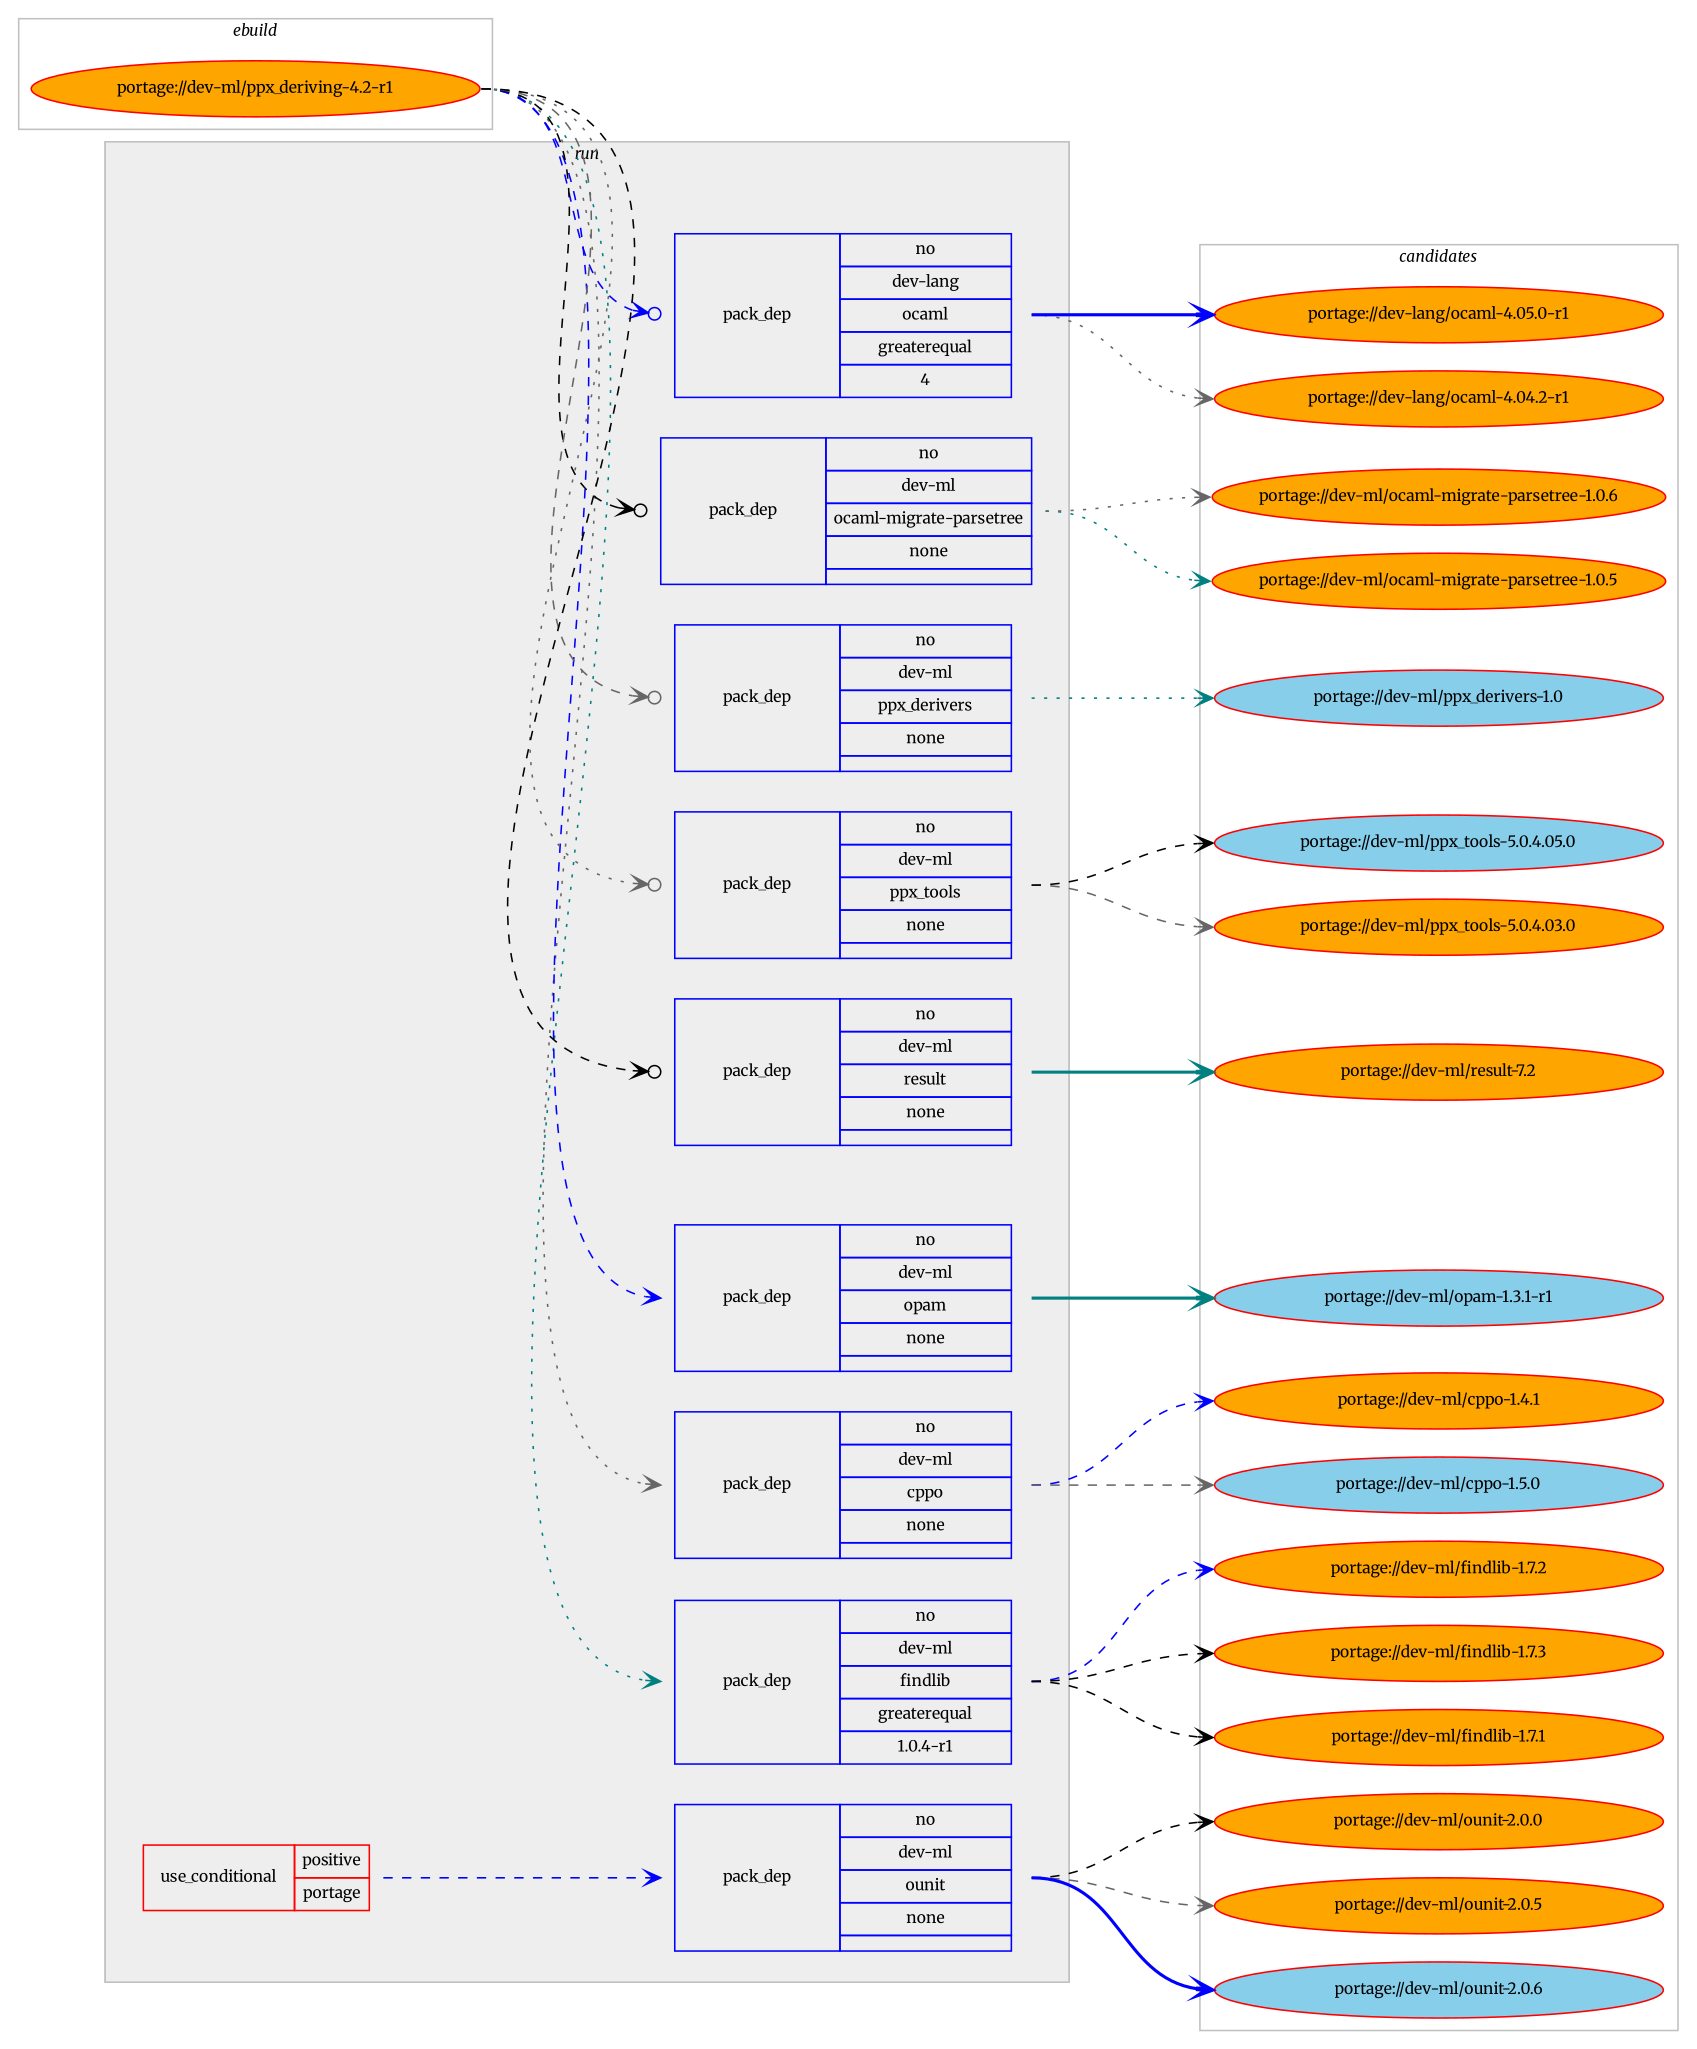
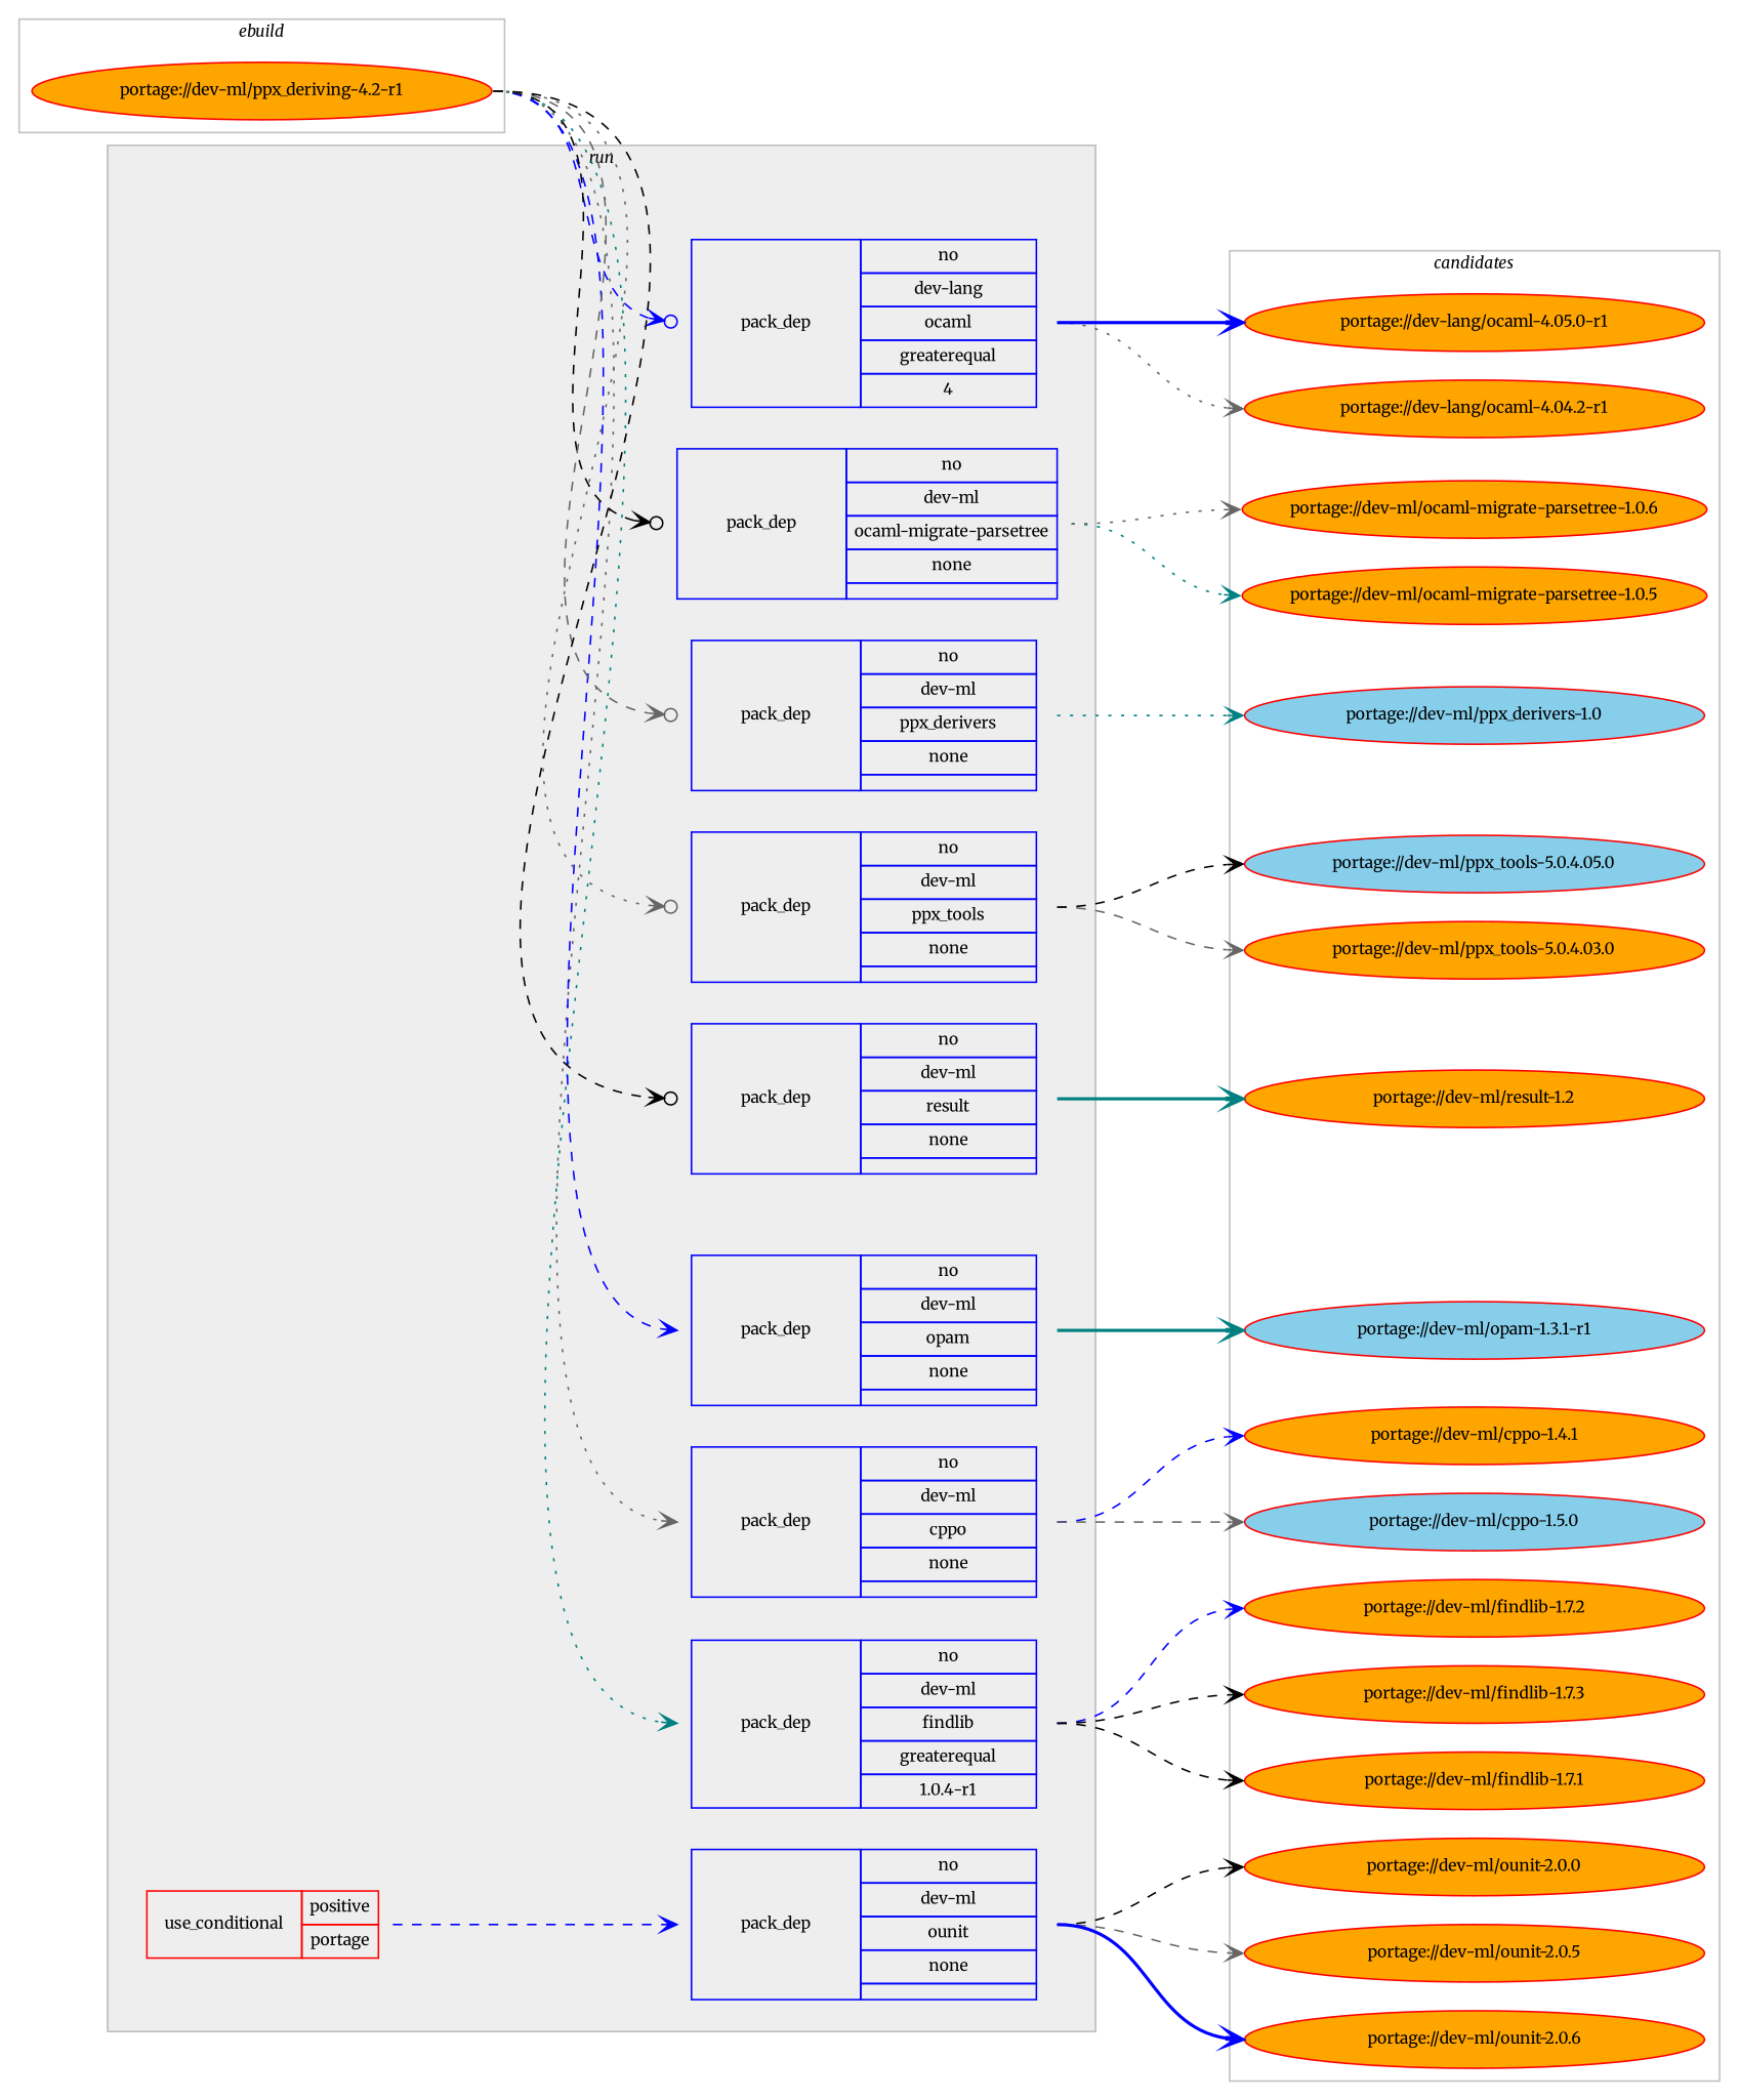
  digraph {
    compound=true
    concentrate=true
    fontname=Merriweather
    fontsize=10
    newrank=true
    rankdir=LR
    ranksep=1.5
    node [color=red fillcolor=orange fontname=Merriweather fontsize=10 style=filled]
    edge [arrowhead=vee color=gray40 fontname=Merriweather headport=w style=dashed tailport=e weight=100]
    n1 [label="portage://dev-ml/ppx_deriving-4.2-r1" width=4]
    n2 [color=blue label=<<TABLE BORDER="0" CELLBORDER="1" CELLSPACING="0" CELLPADDING="4" WIDTH="220"><TR><TD ROWSPAN="6" CELLPADDING="30">pack_dep</TD></TR><TR><TD WIDTH="110">no</TD></TR><TR><TD>dev-ml</TD></TR><TR><TD>ounit</TD></TR><TR><TD>none</TD></TR><TR><TD></TD></TR></TABLE>> shape=none fillcolor="" style=""]
    n3 [label=<<TABLE BORDER="0" CELLBORDER="1" CELLSPACING="0" CELLPADDING="4"><TR><TD ROWSPAN="3" CELLPADDING="10">use_conditional</TD></TR><TR><TD>positive</TD></TR><TR><TD>portage</TD></TR></TABLE>> shape=none fillcolor="" style=""]
    n4 [color=blue label=<<TABLE BORDER="0" CELLBORDER="1" CELLSPACING="0" CELLPADDING="4" WIDTH="220"><TR><TD ROWSPAN="6" CELLPADDING="30">pack_dep</TD></TR><TR><TD WIDTH="110">no</TD></TR><TR><TD>dev-ml</TD></TR><TR><TD>cppo</TD></TR><TR><TD>none</TD></TR><TR><TD></TD></TR></TABLE>> shape=none fillcolor="" style=""]
    n5 [color=blue label=<<TABLE BORDER="0" CELLBORDER="1" CELLSPACING="0" CELLPADDING="4" WIDTH="220"><TR><TD ROWSPAN="6" CELLPADDING="30">pack_dep</TD></TR><TR><TD WIDTH="110">no</TD></TR><TR><TD>dev-ml</TD></TR><TR><TD>findlib</TD></TR><TR><TD>greaterequal</TD></TR><TR><TD>1.0.4-r1</TD></TR></TABLE>> shape=none fillcolor="" style=""]
    n6 [color=blue label=<<TABLE BORDER="0" CELLBORDER="1" CELLSPACING="0" CELLPADDING="4" WIDTH="220"><TR><TD ROWSPAN="6" CELLPADDING="30">pack_dep</TD></TR><TR><TD WIDTH="110">no</TD></TR><TR><TD>dev-ml</TD></TR><TR><TD>opam</TD></TR><TR><TD>none</TD></TR><TR><TD></TD></TR></TABLE>> shape=none fillcolor="" style=""]
    n7 [color=blue label=<<TABLE BORDER="0" CELLBORDER="1" CELLSPACING="0" CELLPADDING="4" WIDTH="220"><TR><TD ROWSPAN="6" CELLPADDING="30">pack_dep</TD></TR><TR><TD WIDTH="110">no</TD></TR><TR><TD>dev-lang</TD></TR><TR><TD>ocaml</TD></TR><TR><TD>greaterequal</TD></TR><TR><TD>4</TD></TR></TABLE>> shape=none fillcolor="" style=""]
    n8 [color=blue label=<<TABLE BORDER="0" CELLBORDER="1" CELLSPACING="0" CELLPADDING="4" WIDTH="220"><TR><TD ROWSPAN="6" CELLPADDING="30">pack_dep</TD></TR><TR><TD WIDTH="110">no</TD></TR><TR><TD>dev-ml</TD></TR><TR><TD>ocaml-migrate-parsetree</TD></TR><TR><TD>none</TD></TR><TR><TD></TD></TR></TABLE>> shape=none fillcolor="" style=""]
    n9 [color=blue label=<<TABLE BORDER="0" CELLBORDER="1" CELLSPACING="0" CELLPADDING="4" WIDTH="220"><TR><TD ROWSPAN="6" CELLPADDING="30">pack_dep</TD></TR><TR><TD WIDTH="110">no</TD></TR><TR><TD>dev-ml</TD></TR><TR><TD>ppx_derivers</TD></TR><TR><TD>none</TD></TR><TR><TD></TD></TR></TABLE>> shape=none fillcolor="" style=""]
    n10 [color=blue label=<<TABLE BORDER="0" CELLBORDER="1" CELLSPACING="0" CELLPADDING="4" WIDTH="220"><TR><TD ROWSPAN="6" CELLPADDING="30">pack_dep</TD></TR><TR><TD WIDTH="110">no</TD></TR><TR><TD>dev-ml</TD></TR><TR><TD>ppx_tools</TD></TR><TR><TD>none</TD></TR><TR><TD></TD></TR></TABLE>> shape=none fillcolor="" style=""]
    n11 [color=blue label=<<TABLE BORDER="0" CELLBORDER="1" CELLSPACING="0" CELLPADDING="4" WIDTH="220"><TR><TD ROWSPAN="6" CELLPADDING="30">pack_dep</TD></TR><TR><TD WIDTH="110">no</TD></TR><TR><TD>dev-ml</TD></TR><TR><TD>result</TD></TR><TR><TD>none</TD></TR><TR><TD></TD></TR></TABLE>> shape=none fillcolor="" style=""]
    n12 [label="portage://dev-ml/ounit-2.0.0" width=4]
    n13 [label="portage://dev-ml/ounit-2.0.5" width=4]
-   n14 [fillcolor=skyblue label="portage://dev-ml/ounit-2.0.6" width=4]
+   n14 [label="portage://dev-ml/ounit-2.0.6" width=4]
    n15 [label="portage://dev-ml/cppo-1.4.1" width=4]
    n16 [fillcolor=skyblue label="portage://dev-ml/cppo-1.5.0" width=4]
    n17 [label="portage://dev-ml/findlib-1.7.1" width=4]
    n18 [label="portage://dev-ml/findlib-1.7.2" width=4]
    n19 [label="portage://dev-ml/findlib-1.7.3" width=4]
    n20 [fillcolor=skyblue label="portage://dev-ml/opam-1.3.1-r1" width=4]
    n21 [label="portage://dev-lang/ocaml-4.04.2-r1" width=4]
    n22 [label="portage://dev-lang/ocaml-4.05.0-r1" width=4]
    n23 [label="portage://dev-ml/ocaml-migrate-parsetree-1.0.5" width=4]
    n24 [label="portage://dev-ml/ocaml-migrate-parsetree-1.0.6" width=4]
    n25 [fillcolor=skyblue label="portage://dev-ml/ppx_derivers-1.0" width=4]
    n26 [label="portage://dev-ml/ppx_tools-5.0.4.03.0" width=4]
    n27 [fillcolor=skyblue label="portage://dev-ml/ppx_tools-5.0.4.05.0" width=4]
-   n28 [label="portage://dev-ml/result-7.2" width=4]
+   n28 [label="portage://dev-ml/result-1.2" width=4]
    subgraph cluster_1 {
      color=gray
      label=<<i>ebuild</i>>
      rank=same
      n1
    }
    subgraph cluster_2 {
      color=gray
      label=<<i>dependencies</i>>
      subgraph cluster_3 {
        color=gray
        fillcolor="#eeeeee"
        label=<<i>compile</i>>
        style=filled
        subgraph sub_4 {
          color=gray
          fillcolor="#eeeeee"
          label=<<i>compile</i>>
          style=filled
          n4
        }
        subgraph sub_5 {
          color=gray
          fillcolor="#eeeeee"
          label=<<i>compile</i>>
          style=filled
          n3
          subgraph sub_6 {
            color=gray
            fillcolor="#eeeeee"
            label=<<i>compile</i>>
            style=filled
            n2
          }
        }
        subgraph sub_7 {
          color=gray
          fillcolor="#eeeeee"
          label=<<i>compile</i>>
          style=filled
          n5
        }
        subgraph sub_8 {
          color=gray
          fillcolor="#eeeeee"
          label=<<i>compile</i>>
          style=filled
          n6
        }
      }
      subgraph cluster_9 {
        color=gray
        fillcolor="#eeeeee"
        label=<<i>compile and run</i>>
        style=filled
        subgraph sub_10 {
          color=gray
          fillcolor="#eeeeee"
          label=<<i>compile and run</i>>
          style=filled
          n7
        }
        subgraph sub_11 {
          color=gray
          fillcolor="#eeeeee"
          label=<<i>compile and run</i>>
          style=filled
          n8
        }
        subgraph sub_12 {
          color=gray
          fillcolor="#eeeeee"
          label=<<i>compile and run</i>>
          style=filled
          n9
        }
        subgraph sub_13 {
          color=gray
          fillcolor="#eeeeee"
          label=<<i>compile and run</i>>
          style=filled
          n10
        }
        subgraph sub_14 {
          color=gray
          fillcolor="#eeeeee"
          label=<<i>compile and run</i>>
          style=filled
          n11
        }
      }
      subgraph cluster_15 {
        color=gray
        fillcolor="#eeeeee"
        label=<<i>run</i>>
        style=filled
      }
    }
    subgraph cluster_16 {
      color=gray
      label=<<i>candidates</i>>
      rank=same
      subgraph sub_17 {
        color=black
        label=<<i>candidates</i>>
        nodesep=1
        rank=same
        n12
        n13
        n14
      }
      subgraph sub_18 {
        color=black
        label=<<i>candidates</i>>
        nodesep=1
        rank=same
        n15
        n16
      }
      subgraph sub_19 {
        color=black
        label=<<i>candidates</i>>
        nodesep=1
        rank=same
        n17
        n18
        n19
      }
      subgraph sub_20 {
        color=black
        label=<<i>candidates</i>>
        nodesep=1
        rank=same
        n20
      }
      subgraph sub_21 {
        color=black
        label=<<i>candidates</i>>
        nodesep=1
        rank=same
        n21
        n22
      }
      subgraph sub_22 {
        color=black
        label=<<i>candidates</i>>
        nodesep=1
        rank=same
        n23
        n24
      }
      subgraph sub_23 {
        color=black
        label=<<i>candidates</i>>
        nodesep=1
        rank=same
        n25
      }
      subgraph sub_24 {
        color=black
        label=<<i>candidates</i>>
        nodesep=1
        rank=same
        n26
        n27
      }
      subgraph sub_25 {
        color=black
        label=<<i>candidates</i>>
        nodesep=1
        rank=same
        n28
      }
    }
    n1 -> n4 [style=dotted weight=20]
    n1 -> n5 [color=teal style=dotted weight=20]
    n1 -> n6 [color=blue weight=20]
    n1 -> n7 [arrowhead=odotvee color=blue weight=20]
    n1 -> n8 [arrowhead=odotvee color=black weight=20]
    n1 -> n9 [arrowhead=odotvee weight=20]
    n1 -> n10 [arrowhead=odotvee style=dotted weight=20]
    n1 -> n11 [arrowhead=odotvee color=black weight=20]
    n2 -> n12 [color=black]
    n2 -> n13
    n2 -> n14 [color=blue style=bold]
    n3 -> n2 [color=blue weight=20]
    n4 -> n15 [color=blue]
    n4 -> n16
    n5 -> n17 [color=black]
    n5 -> n18 [color=blue]
    n5 -> n19 [color=black]
    n6 -> n20 [color=teal style=bold]
    n7 -> n21 [style=dotted]
    n7 -> n22 [color=blue style=bold]
    n8 -> n23 [color=teal style=dotted]
    n8 -> n24 [style=dotted]
    n9 -> n25 [color=teal style=dotted]
    n10 -> n26
    n10 -> n27 [color=black]
    n11 -> n28 [color=teal style=bold]
  }
